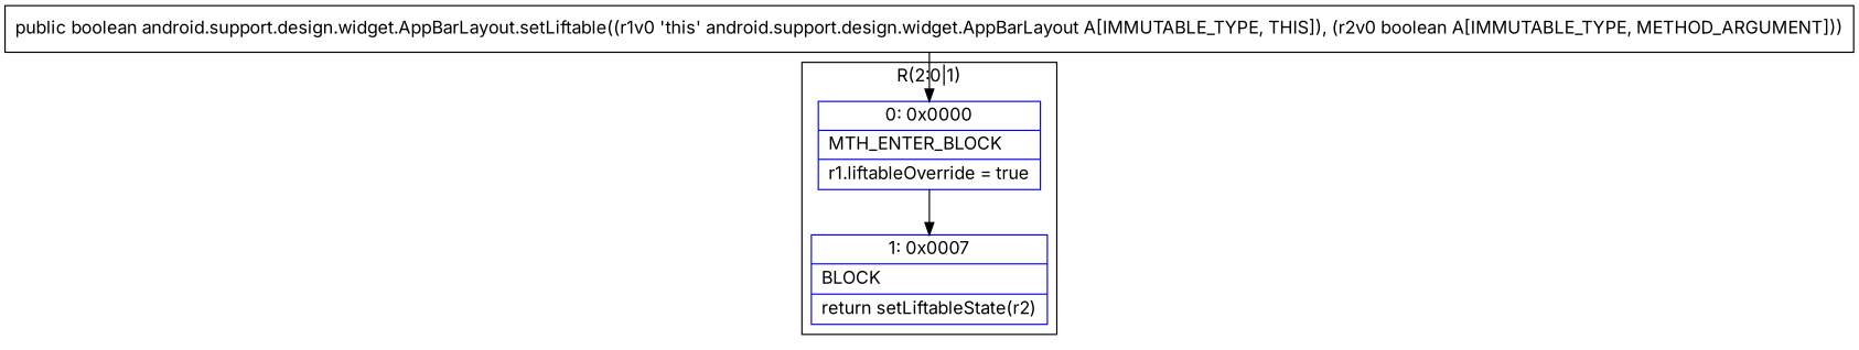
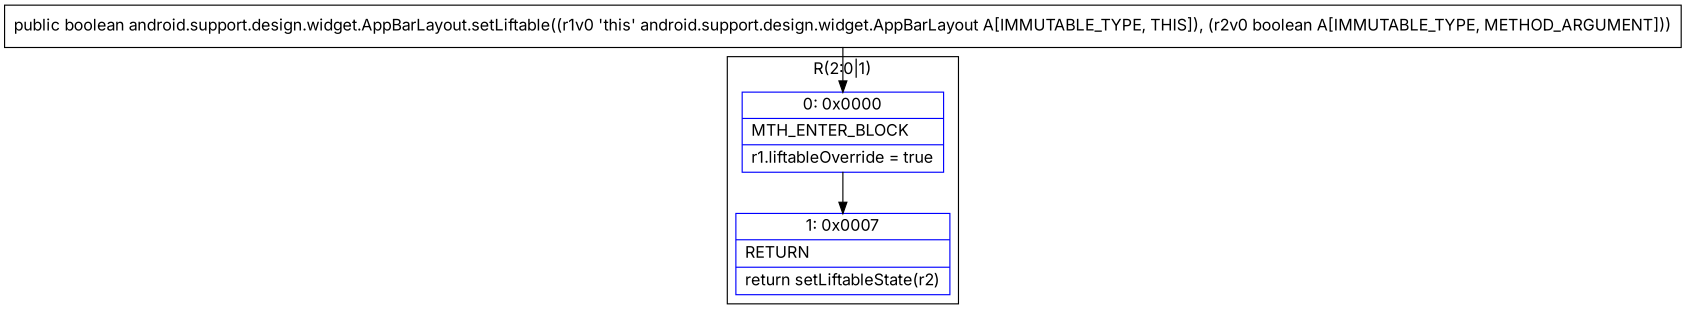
  digraph {
    fontname=Inter
    node [color=blue shape=record fontname=Inter]
    edge [fontname=Inter]
    n1 [label="{0\:\ 0x0000|MTH_ENTER_BLOCK\l|r1.liftableOverride = true\l}"]
-   n2 [label="{1\:\ 0x0007|BLOCK\l|return setLiftableState(r2)\l}"]
+   n2 [label="{1\:\ 0x0007|RETURN\l|return setLiftableState(r2)\l}"]
    n3 [label="{public boolean android.support.design.widget.AppBarLayout.setLiftable((r1v0 'this' android.support.design.widget.AppBarLayout A[IMMUTABLE_TYPE, THIS]), (r2v0 boolean A[IMMUTABLE_TYPE, METHOD_ARGUMENT])) }" color=""]
    subgraph cluster_1 {
      label="R(2:0|1)"
      n1
      n2
    }
    n1 -> n2
    n3 -> n1
  }
